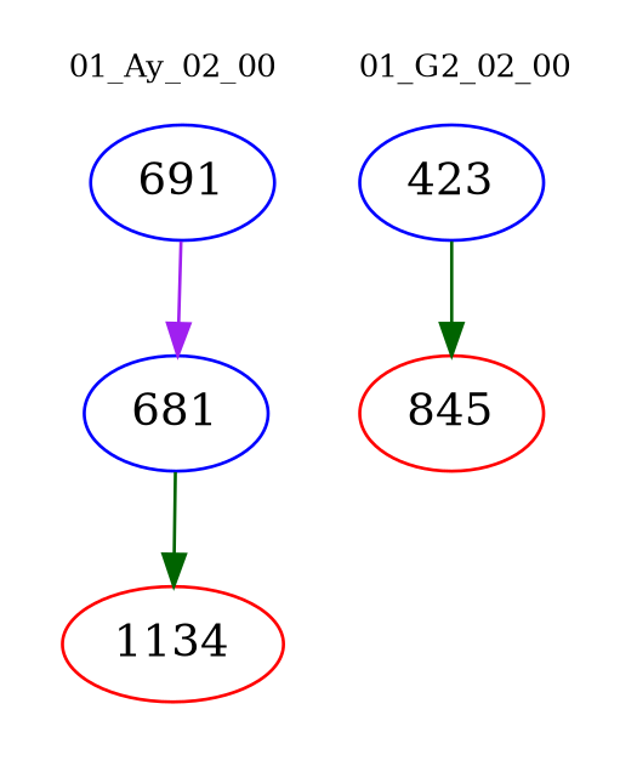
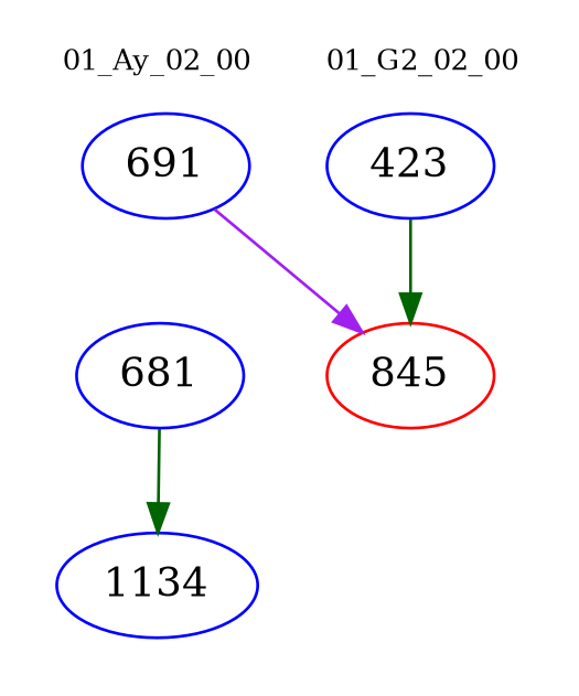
  digraph {
    node [color=blue]
    edge [color=darkgreen]
    n1 [label=691]
    n2 [label=681]
-   n3 [color=red label=1134]
+   n3 [label=1134]
    n4 [label=423]
    n5 [color=red label=845]
    subgraph cluster_1 {
      color=white
      fontsize=10
      label="01_Ay_02_00"
      n1
      n2
      n3
    }
    subgraph cluster_2 {
      color=white
      fontsize=10
      label="01_G2_02_00"
      n4
      n5
    }
-   n1 -> n2 [color=purple]
+   n1 -> n5 [color=purple]
    n2 -> n3
    n4 -> n5
  }
